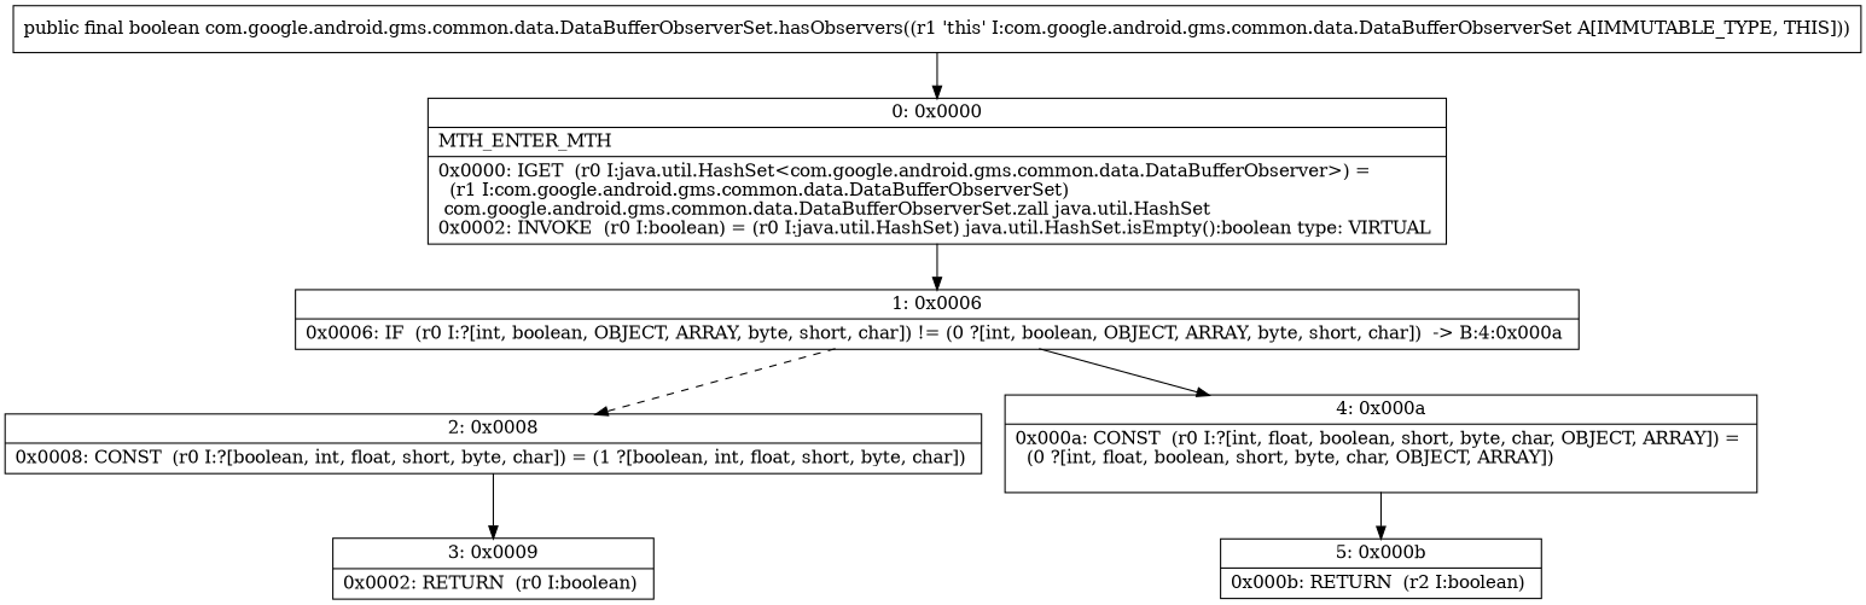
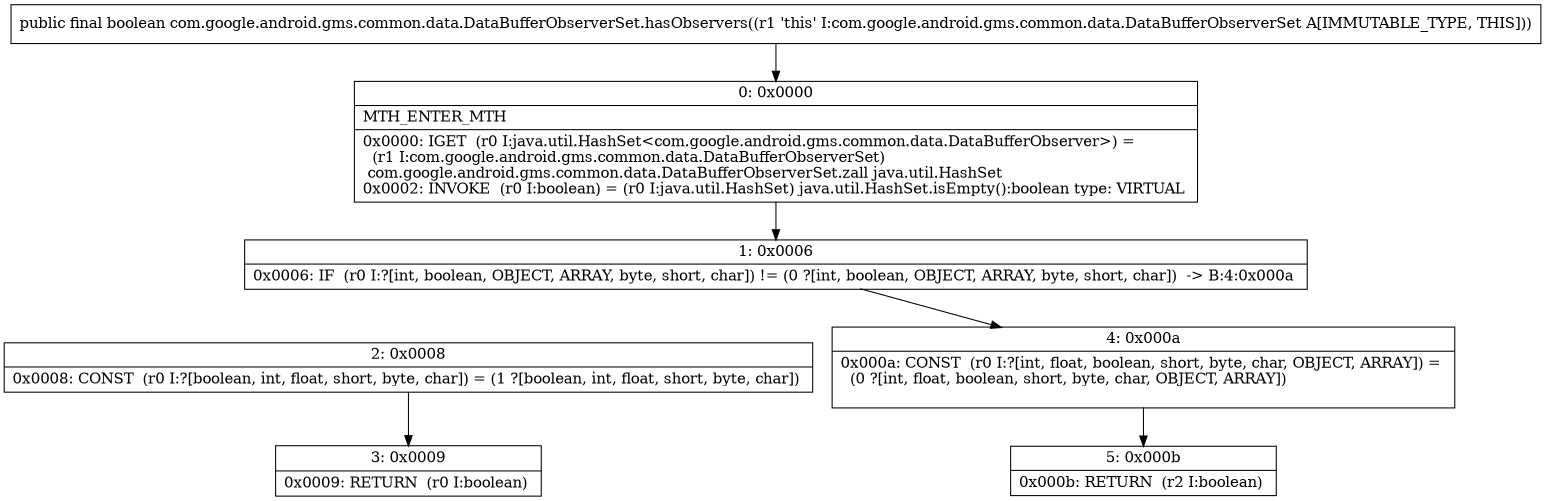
  digraph {
    node [shape=record]
    n1 [label="{0\:\ 0x0000|MTH_ENTER_MTH\l|0x0000: IGET  (r0 I:java.util.HashSet\<com.google.android.gms.common.data.DataBufferObserver\>) = \l  (r1 I:com.google.android.gms.common.data.DataBufferObserverSet)\l com.google.android.gms.common.data.DataBufferObserverSet.zall java.util.HashSet \l0x0002: INVOKE  (r0 I:boolean) = (r0 I:java.util.HashSet) java.util.HashSet.isEmpty():boolean type: VIRTUAL \l}"]
    n2 [label="{1\:\ 0x0006|0x0006: IF  (r0 I:?[int, boolean, OBJECT, ARRAY, byte, short, char]) != (0 ?[int, boolean, OBJECT, ARRAY, byte, short, char])  \-\> B:4:0x000a \l}"]
    n3 [label="{2\:\ 0x0008|0x0008: CONST  (r0 I:?[boolean, int, float, short, byte, char]) = (1 ?[boolean, int, float, short, byte, char]) \l}"]
    n4 [label="{4\:\ 0x000a|0x000a: CONST  (r0 I:?[int, float, boolean, short, byte, char, OBJECT, ARRAY]) = \l  (0 ?[int, float, boolean, short, byte, char, OBJECT, ARRAY])\l \l}"]
-   n5 [label="{3\:\ 0x0009|0x0002: RETURN  (r0 I:boolean) \l}"]
+   n5 [label="{3\:\ 0x0009|0x0009: RETURN  (r0 I:boolean) \l}"]
    n6 [label="{5\:\ 0x000b|0x000b: RETURN  (r2 I:boolean) \l}"]
    n7 [label="{public final boolean com.google.android.gms.common.data.DataBufferObserverSet.hasObservers((r1 'this' I:com.google.android.gms.common.data.DataBufferObserverSet A[IMMUTABLE_TYPE, THIS])) }"]
    n1 -> n2
-   n2 -> n3 [style=dashed]
    n2 -> n4
    n3 -> n5
    n4 -> n6
    n7 -> n1
  }
